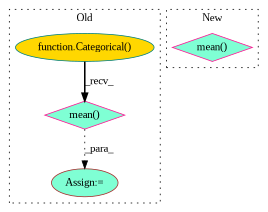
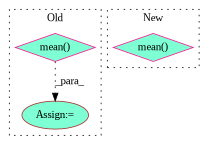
  digraph {
    fontname="Liberation Serif"
    node [a=75 shape=ellipse style=filled fillcolor=aquamarine color=deeppink fontname="Liberation Serif"]
    edge [fontname="Liberation Serif"]
-   n1 [l=25 label="function.Categorical()" s=2038 fillcolor=gold color=teal]
    n2 [l=26 label="mean()" s=2151 shape=diamond]
    n3 [a=68 l=3 label="Assign:=" s=2148 color=brown]
    n4 [l=111 label="mean()" s=2301 shape=diamond]
    subgraph cluster_1 {
      label=Old
      style=dotted
-     n1
      n2
      n3
    }
    subgraph cluster_2 {
      label=New
      style=dotted
      n4
    }
-   n1 -> n2 [label=_recv_ style=bold]
    n2 -> n3 [label=_para_ style=dotted]
  }
